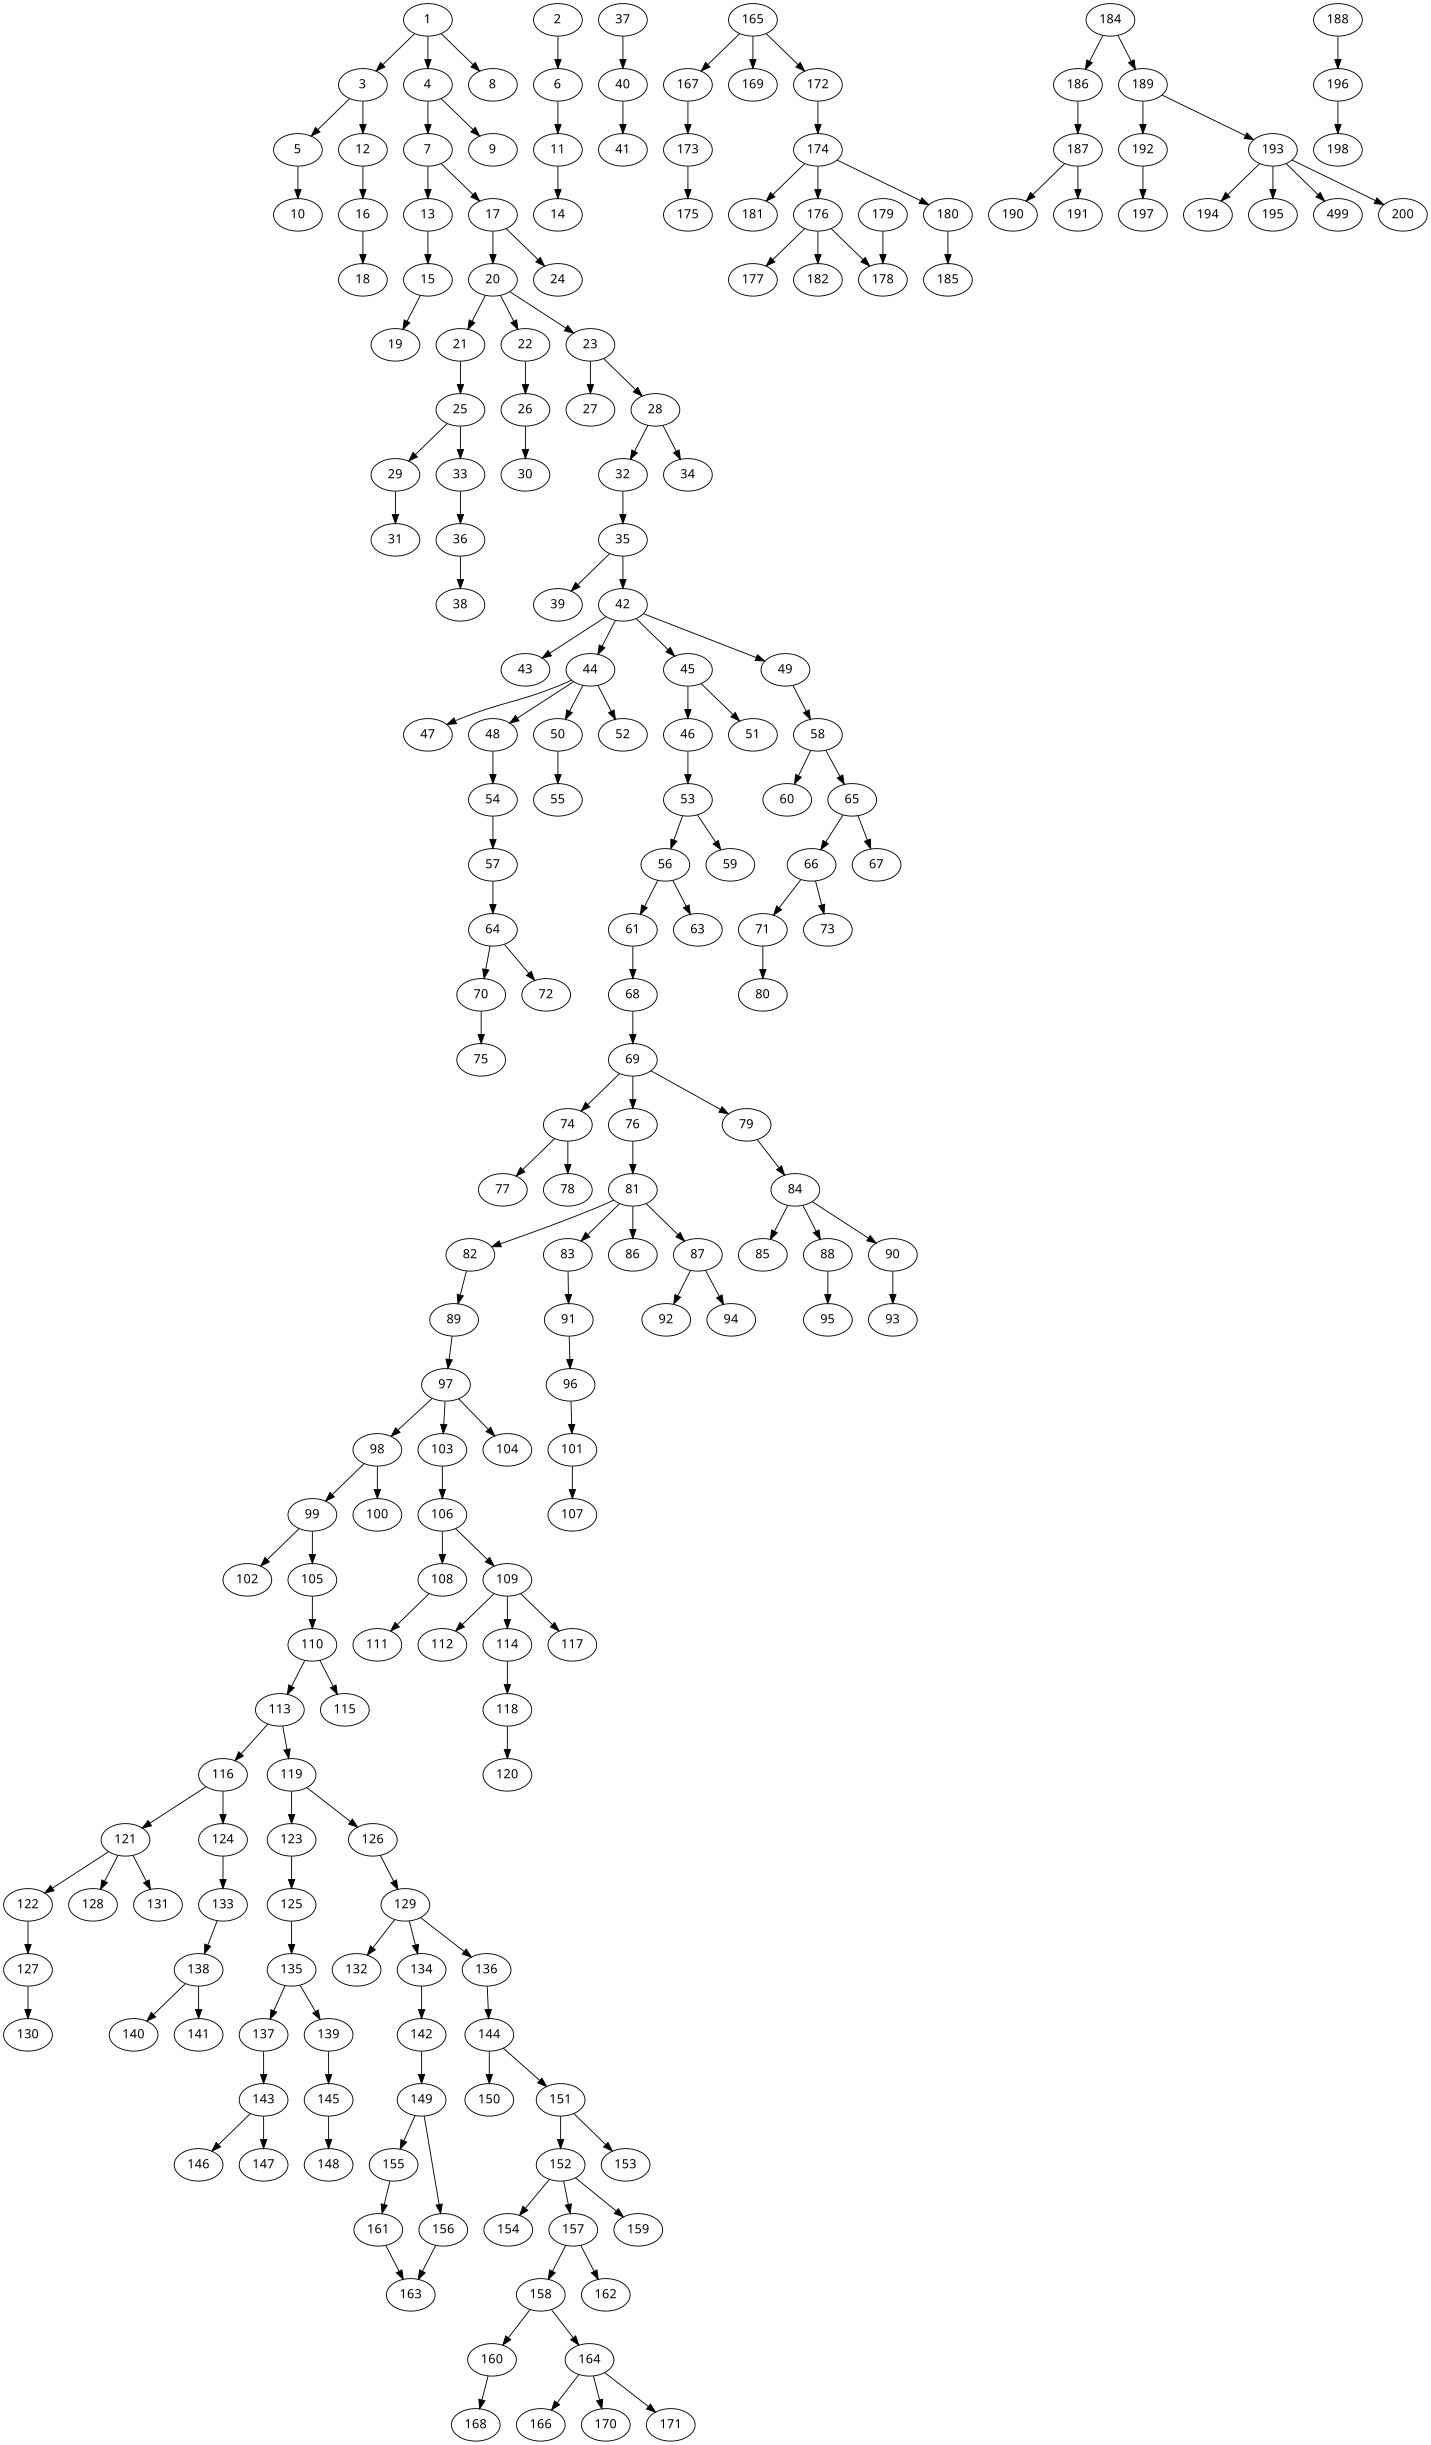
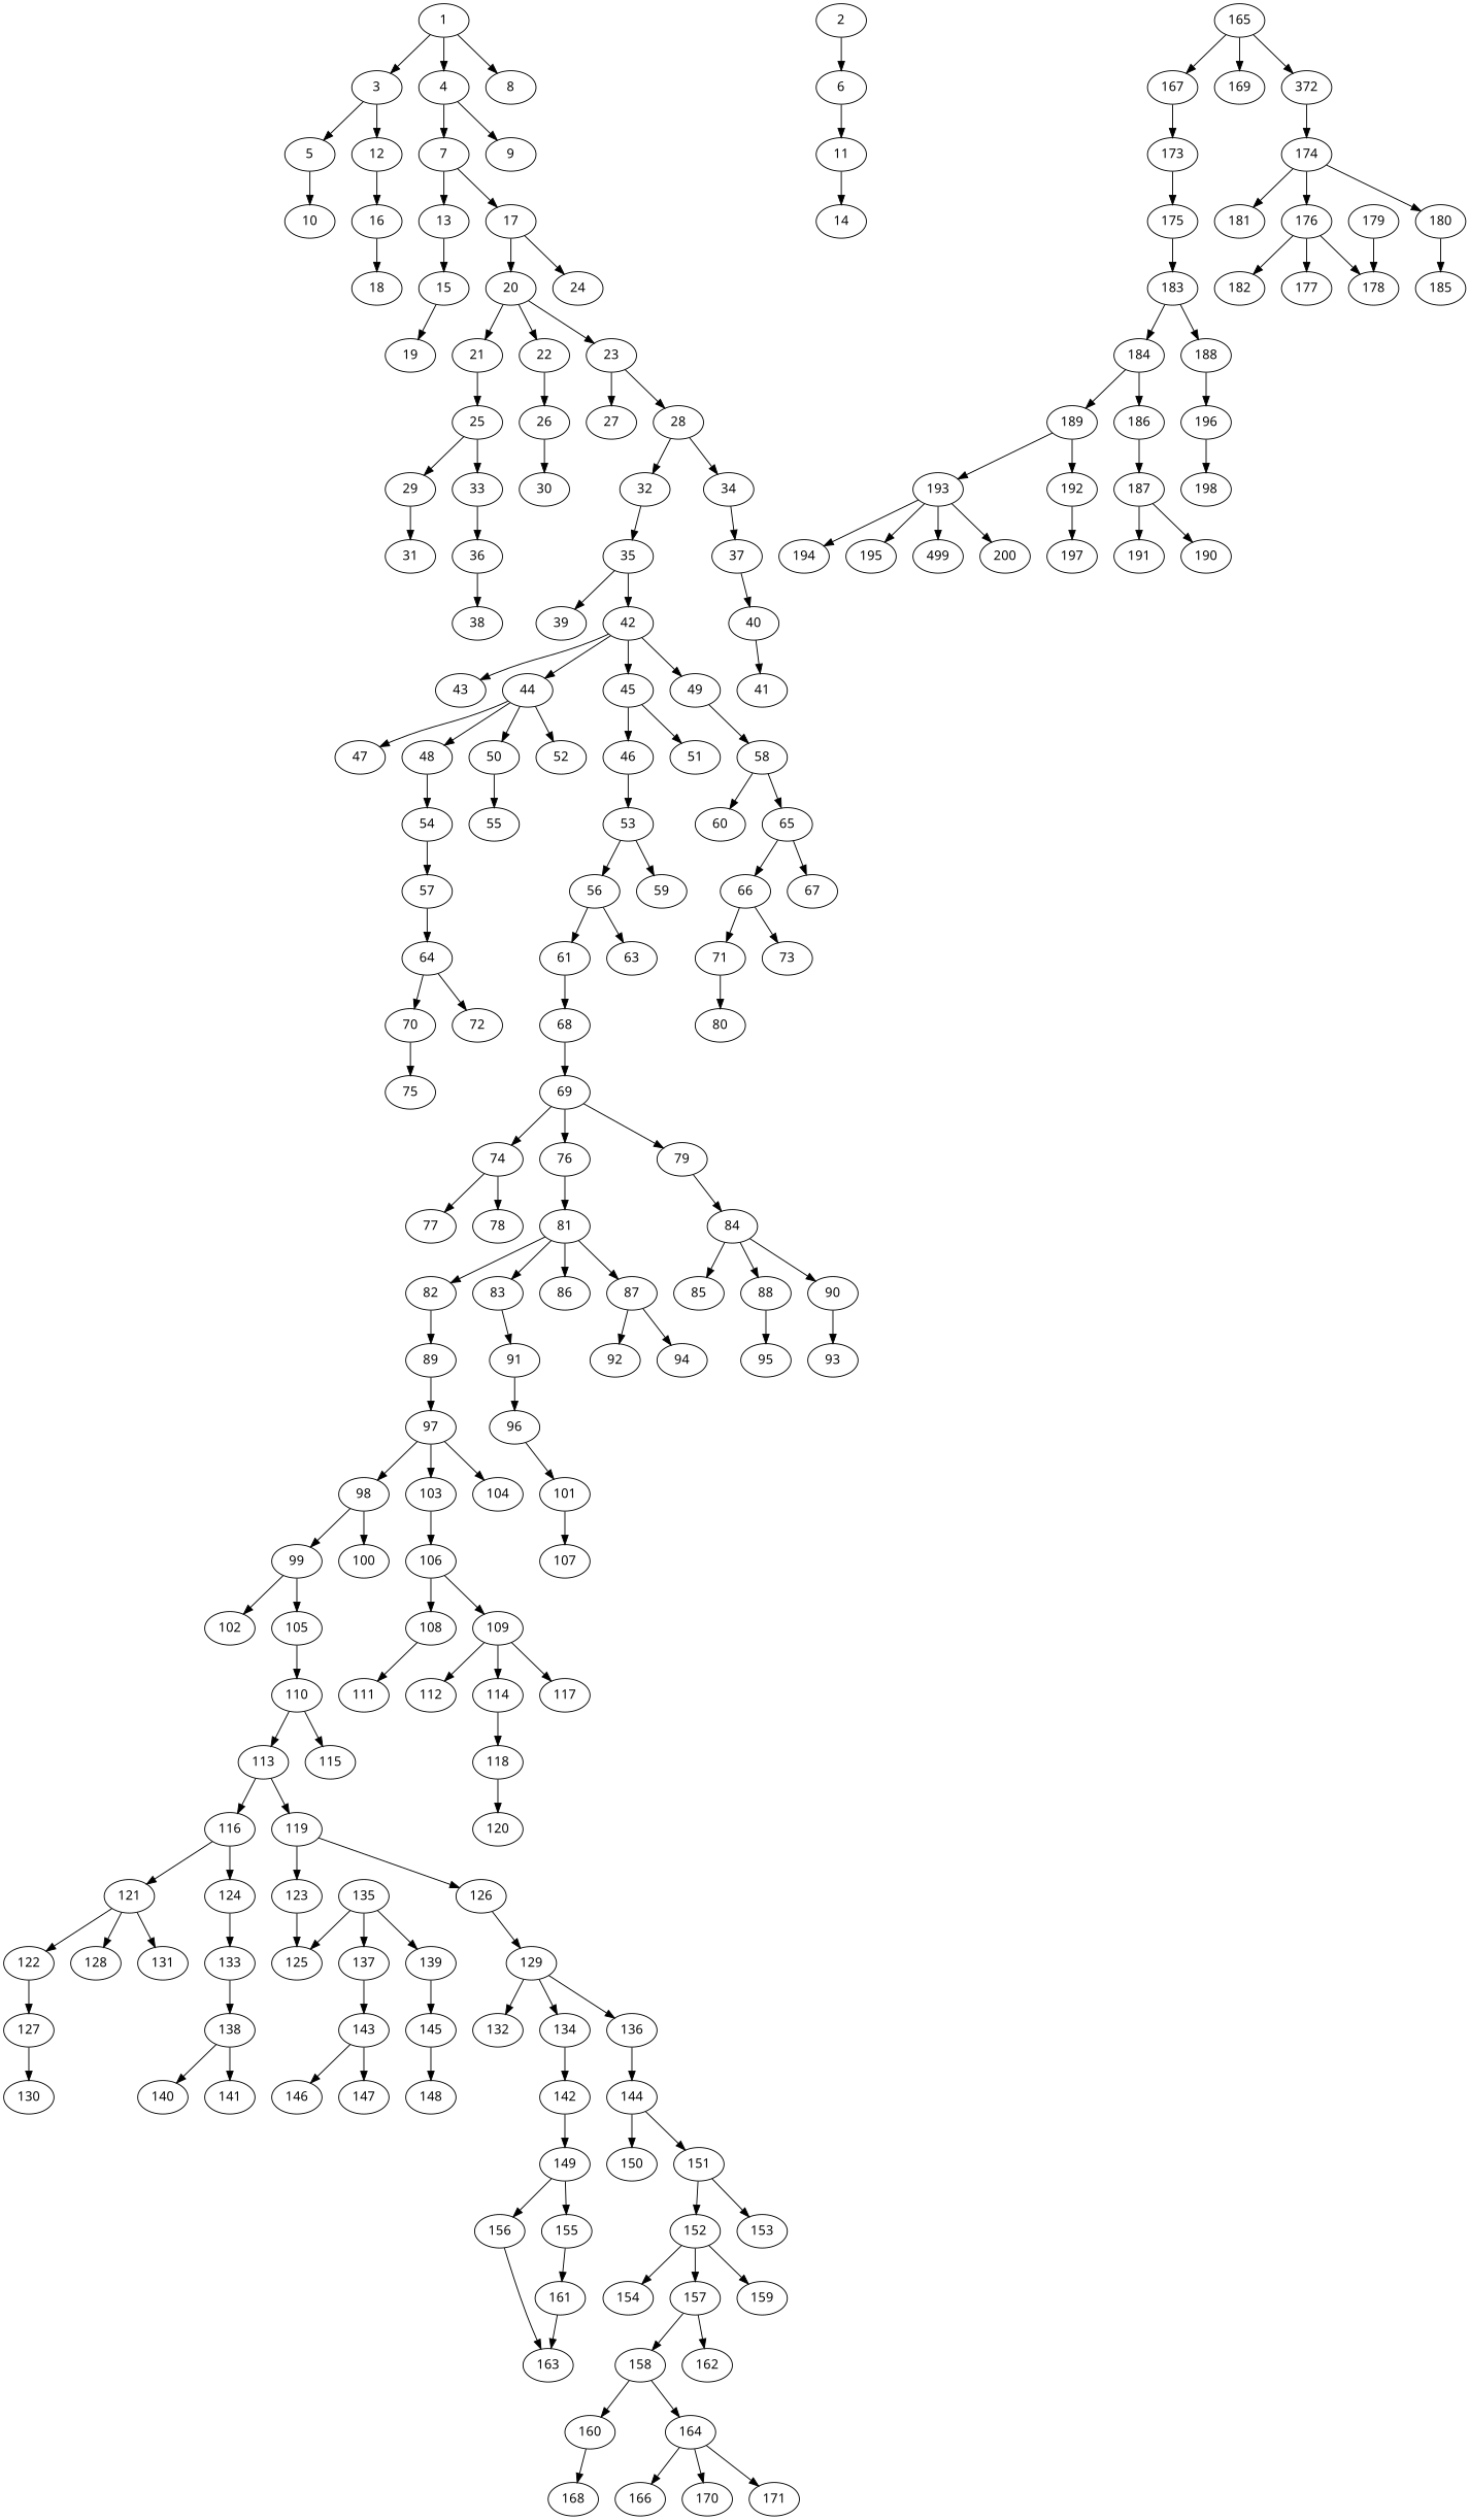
  digraph {
    fontname="Noto Sans"
    node [alpha=0.17 fontname="Noto Sans"]
    edge [fontname="Noto Sans"]
    1 [alpha=0.05]
    3 [alpha=0.18]
    4
    8 [alpha=0.09]
    5 [alpha=0.08]
    12 [alpha=0.15]
    7 [alpha=0.06]
    9 [alpha=0.06]
    10 [alpha=0.02]
    16 [alpha=0.12]
    13 [alpha=0.06]
    17 [alpha=0.16]
    2 [alpha=0.06]
    6 [alpha=0.14]
    11 [alpha=0.01]
    14 [alpha=0.02]
    18 [alpha=0.20]
    15 [alpha=0.01]
    20 [alpha=0.05]
    24 [alpha=0.19]
    19 [alpha=0.00]
    21
    22 [alpha=0.15]
    23 [alpha=0.09]
    25 [alpha=0.18]
    26 [alpha=0.18]
    27 [alpha=0.11]
    28 [alpha=0.05]
    29 [alpha=0.02]
    33 [alpha=0.19]
    30 [alpha=0.02]
    32 [alpha=0.07]
    34 [alpha=0.19]
    31 [alpha=0.01]
    36 [alpha=0.01]
    35 [alpha=0.19]
    37 [alpha=0.08]
    38 [alpha=0.12]
    39 [alpha=0.11]
    42 [alpha=0.06]
    40 [alpha=0.06]
    43 [alpha=0.07]
    44 [alpha=0.03]
    45 [alpha=0.19]
    49 [alpha=0.01]
    41 [alpha=0.18]
    47
    48 [alpha=0.06]
    50 [alpha=0.09]
    52 [alpha=0.16]
    46 [alpha=0.05]
    51 [alpha=0.01]
    58 [alpha=0.06]
    54
    55 [alpha=0.05]
    53 [alpha=0.05]
    60 [alpha=0.18]
    65 [alpha=0.10]
    57
    56 [alpha=0.14]
    59 [alpha=0.18]
    61 [alpha=0.00]
    63 [alpha=0.16]
    64 [alpha=0.15]
    66 [alpha=0.06]
    67 [alpha=0.05]
    68 [alpha=0.19]
    70
    72 [alpha=0.14]
    69
    75 [alpha=0.16]
    71 [alpha=0.18]
    73 [alpha=0.20]
    74 [alpha=0.06]
    76 [alpha=0.10]
    79 [alpha=0.11]
    80 [alpha=0.06]
    77 [alpha=0.02]
    78 [alpha=0.18]
    81 [alpha=0.02]
    84
    82 [alpha=0.10]
    83 [alpha=0.05]
    86 [alpha=0.19]
    87 [alpha=0.06]
    85 [alpha=0.02]
    88 [alpha=0.04]
    90 [alpha=0.10]
    89 [alpha=0.11]
    91 [alpha=0.06]
    92 [alpha=0.20]
    94 [alpha=0.10]
    95 [alpha=0.07]
    93 [alpha=0.04]
    97 [alpha=0.18]
    96 [alpha=0.10]
    98 [alpha=0.01]
    103 [alpha=0.15]
    104 [alpha=0.14]
    101 [alpha=0.11]
    99 [alpha=0.16]
    100 [alpha=0.08]
    106
    107 [alpha=0.14]
    102 [alpha=0.01]
    105 [alpha=0.03]
    108 [alpha=0.12]
    109 [alpha=0.06]
    110 [alpha=0.19]
    113 [alpha=0.12]
    115 [alpha=0.04]
    111 [alpha=0.07]
    112 [alpha=0.07]
    114 [alpha=0.11]
    117 [alpha=0.14]
    116 [alpha=0.15]
    119 [alpha=0.16]
    118 [alpha=0.05]
    120 [alpha=0.08]
    121 [alpha=0.13]
    124 [alpha=0.20]
    123 [alpha=0.19]
    126 [alpha=0.07]
    122 [alpha=0.12]
    128 [alpha=0.05]
    131 [alpha=0.06]
    133
    125 [alpha=0.16]
    129 [alpha=0.08]
    127 [alpha=0.15]
    138 [alpha=0.04]
    135 [alpha=0.09]
    132 [alpha=0.20]
    134 [alpha=0.15]
    136 [alpha=0.15]
    130 [alpha=0.03]
    137 [alpha=0.11]
    139 [alpha=0.07]
    140 [alpha=0.08]
    141 [alpha=0.20]
    143 [alpha=0.12]
    145 [alpha=0.16]
    142 [alpha=0.05]
    144
    149 [alpha=0.07]
    150 [alpha=0.15]
    151 [alpha=0.01]
    155 [alpha=0.11]
    156 [alpha=0.04]
    146 [alpha=0.12]
    147 [alpha=0.16]
    148 [alpha=0.02]
    152
    153
    161 [alpha=0.11]
    163 [alpha=0.07]
    154 [alpha=0.11]
    157
    159 [alpha=0.03]
    158 [alpha=0.14]
    162 [alpha=0.10]
    160 [alpha=0.16]
    164 [alpha=0.18]
    165 [alpha=0.02]
    167 [alpha=0.18]
    169 [alpha=0.15]
-   172 [alpha=0.10]
+   172 [alpha=0.10 label=372]
    168 [alpha=0.05]
    166 [alpha=0.13]
    170 [alpha=0.02]
    171 [alpha=0.07]
    173 [alpha=0.05]
    174 [alpha=0.14]
    175 [alpha=0.02]
    176 [alpha=0.18]
    180 [alpha=0.15]
    181 [alpha=0.11]
+   183 [alpha=0.02]
    177 [alpha=0.05]
    178 [alpha=0.10]
    182 [alpha=0.08]
    185 [alpha=0.03]
    184 [alpha=0.18]
    188
    186 [alpha=0.13]
    189 [alpha=0.05]
    196 [alpha=0.03]
    179 [alpha=0.03]
    187
    192 [alpha=0.01]
    193 [alpha=0.10]
    198 [alpha=0.07]
    190 [alpha=0.04]
    191 [alpha=0.12]
    197
    194 [alpha=0.04]
    195 [alpha=0.00]
    n198 [alpha=0.05 label=499]
    200 [alpha=0.13]
    1 -> 3
    1 -> 4
    1 -> 8
    3 -> 5
    3 -> 12
    4 -> 7
    4 -> 9
    5 -> 10
    12 -> 16
    7 -> 13
    7 -> 17
    16 -> 18
    13 -> 15
    17 -> 20
    17 -> 24
    2 -> 6
    6 -> 11
    11 -> 14
    15 -> 19
    20 -> 21
    20 -> 22
    20 -> 23
    21 -> 25
    22 -> 26
    23 -> 27
    23 -> 28
    25 -> 29
    25 -> 33
    26 -> 30
    28 -> 32
    28 -> 34
    29 -> 31
    33 -> 36
    32 -> 35
+   34 -> 37
    36 -> 38
    35 -> 39
    35 -> 42
    37 -> 40
    42 -> 43
    42 -> 44
    42 -> 45
    42 -> 49
    40 -> 41
    44 -> 47
    44 -> 48
    44 -> 50
    44 -> 52
    45 -> 46
    45 -> 51
    49 -> 58
    48 -> 54
    50 -> 55
    46 -> 53
    58 -> 60
    58 -> 65
    54 -> 57
    53 -> 56
    53 -> 59
    65 -> 66
    65 -> 67
    57 -> 64
    56 -> 61
    56 -> 63
    61 -> 68
    64 -> 70
    64 -> 72
    66 -> 71
    66 -> 73
    68 -> 69
    70 -> 75
    69 -> 74
    69 -> 76
    69 -> 79
    71 -> 80
    74 -> 77
    74 -> 78
    76 -> 81
    79 -> 84
    81 -> 82
    81 -> 83
    81 -> 86
    81 -> 87
    84 -> 85
    84 -> 88
    84 -> 90
    82 -> 89
    83 -> 91
    87 -> 92
    87 -> 94
    88 -> 95
    90 -> 93
    89 -> 97
    91 -> 96
    97 -> 98
    97 -> 103
    97 -> 104
    96 -> 101
    98 -> 99
    98 -> 100
    103 -> 106
    101 -> 107
    99 -> 102
    99 -> 105
    106 -> 108
    106 -> 109
    105 -> 110
    108 -> 111
    109 -> 112
    109 -> 114
    109 -> 117
    110 -> 113
    110 -> 115
    113 -> 116
    113 -> 119
    114 -> 118
    116 -> 121
    116 -> 124
    119 -> 123
    119 -> 126
    118 -> 120
    121 -> 122
    121 -> 128
    121 -> 131
    124 -> 133
    123 -> 125
    126 -> 129
    122 -> 127
    133 -> 138
-   125 -> 135
+   135 -> 125
    129 -> 132
    129 -> 134
    129 -> 136
    127 -> 130
    138 -> 140
    138 -> 141
    135 -> 137
    135 -> 139
    134 -> 142
    136 -> 144
    137 -> 143
    139 -> 145
    143 -> 146
    143 -> 147
    145 -> 148
    142 -> 149
    144 -> 150
    144 -> 151
    149 -> 155
    149 -> 156
    151 -> 152
    151 -> 153
    155 -> 161
    156 -> 163
    152 -> 154
    152 -> 157
    152 -> 159
    161 -> 163
    157 -> 158
    157 -> 162
    158 -> 160
    158 -> 164
    160 -> 168
    164 -> 166
    164 -> 170
    164 -> 171
    165 -> 167
    165 -> 169
    165 -> 172
    167 -> 173
    172 -> 174
    173 -> 175
    174 -> 176
    174 -> 180
    174 -> 181
+   175 -> 183
    176 -> 177
    176 -> 178
    176 -> 182
    180 -> 185
+   183 -> 184
+   183 -> 188
    184 -> 186
    184 -> 189
    188 -> 196
    186 -> 187
    189 -> 192
    189 -> 193
    196 -> 198
    179 -> 178
    187 -> 190
    187 -> 191
    192 -> 197
    193 -> 194
    193 -> 195
    193 -> n198
    193 -> 200
  }
